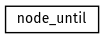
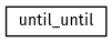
  digraph {
    rankdir=LR
    fontname="Fira Sans"
-   n1 [color=black fillcolor=white fontname="Fira Sans" fontsize=10 height=0.2 label=node_until shape=record style=filled width=0.4]
+   n1 [color=black fillcolor=white fontname="Fira Sans" fontsize=10 height=0.2 label=until_until shape=record style=filled width=0.4]
  }
